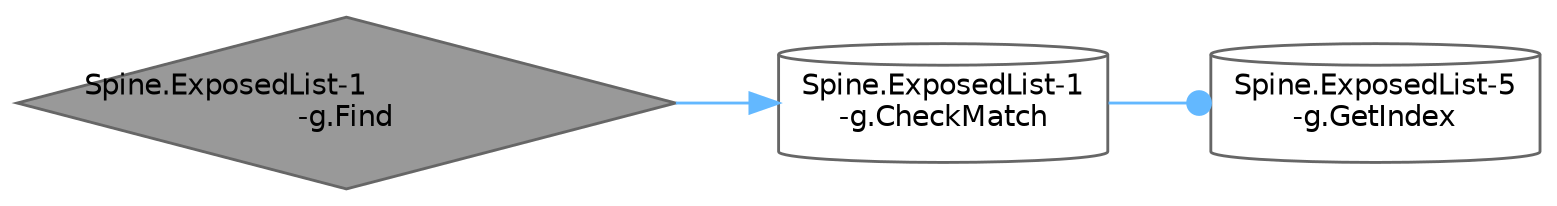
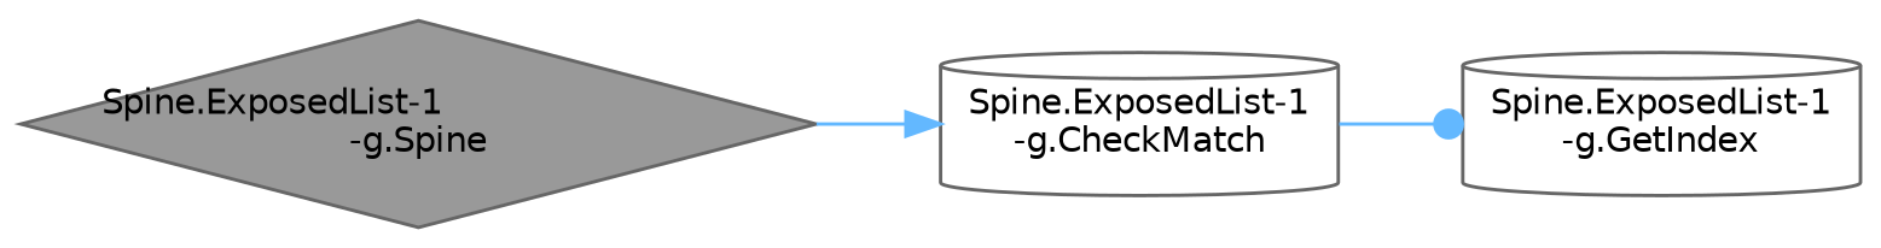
  digraph {
    rankdir=LR
    node [color=grey40 fillcolor=white fontname=Helvetica fontsize=10 shape=cylinder style=filled]
    edge [color=steelblue1 fontname=Helvetica fontsize=10 labelfontname=Helvetica labelfontsize=10 style=solid]
-   n1 [color=gray40 fillcolor=grey60 fontcolor=black height=0.2 label="Spine.ExposedList-1\l-g.Find" shape=diamond width=0.4]
+   n1 [color=gray40 fillcolor=grey60 fontcolor=black height=0.2 label="Spine.ExposedList-1\l-g.Spine" shape=diamond width=0.4]
    n2 [height=0.2 label="Spine.ExposedList-1\l-g.CheckMatch" width=0.4]
-   n3 [height=0.2 label="Spine.ExposedList-5\l-g.GetIndex" width=0.4]
+   n3 [height=0.2 label="Spine.ExposedList-1\l-g.GetIndex" width=0.4]
    n1 -> n2 [arrowhead=normal]
    n2 -> n3 [arrowhead=dot]
  }
